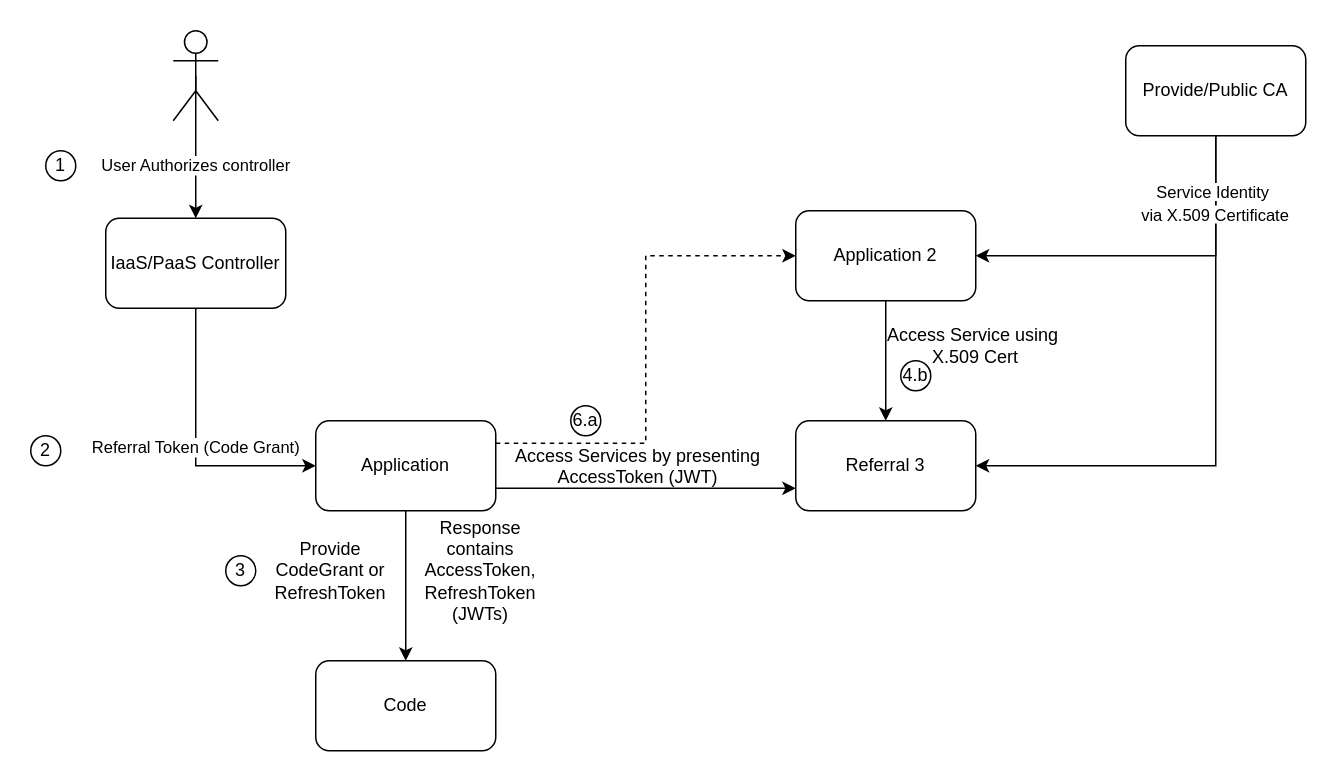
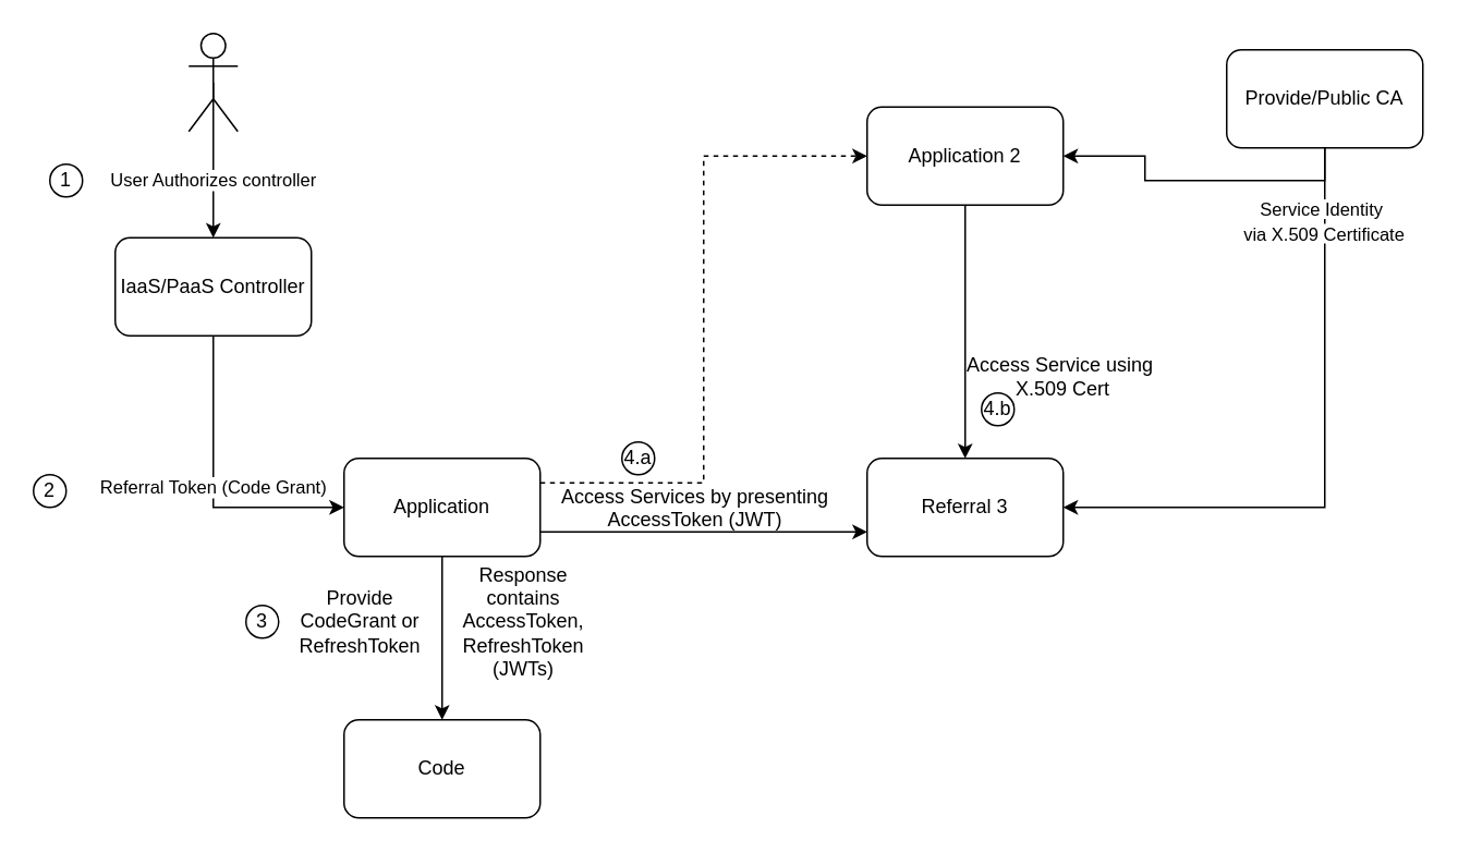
  <mxCell id="0" />
  <mxCell id="1" parent="0" />
  <mxCell id="2" style="edgeStyle=orthogonalEdgeStyle;rounded=0;orthogonalLoop=1;jettySize=auto;html=1;exitX=0.5;exitY=1;exitDx=0;exitDy=0;entryX=0.5;entryY=0;entryDx=0;entryDy=0;" parent="1" source="5" target="9" edge="1"><mxGeometry relative="1" as="geometry" /></mxCell>
  <mxCell id="3" style="edgeStyle=orthogonalEdgeStyle;rounded=0;orthogonalLoop=1;jettySize=auto;html=1;exitX=1;exitY=0.25;exitDx=0;exitDy=0;entryX=0;entryY=0.5;entryDx=0;entryDy=0;dashed=1;" parent="1" source="5" target="7" edge="1"><mxGeometry relative="1" as="geometry" /></mxCell>
  <mxCell id="4" value="" style="edgeStyle=orthogonalEdgeStyle;rounded=0;orthogonalLoop=1;jettySize=auto;html=1;exitX=1;exitY=0.75;exitDx=0;exitDy=0;entryX=0;entryY=0.75;entryDx=0;entryDy=0;" parent="1" source="5" target="8" edge="1"><mxGeometry relative="1" as="geometry" /></mxCell>
  <mxCell id="5" value="Application" style="rounded=1;whiteSpace=wrap;html=1;" parent="1" vertex="1"><mxGeometry x="210" y="280" width="120" height="60" as="geometry" /></mxCell>
  <mxCell id="6" style="edgeStyle=orthogonalEdgeStyle;rounded=0;orthogonalLoop=1;jettySize=auto;html=1;exitX=0.5;exitY=1;exitDx=0;exitDy=0;entryX=0.5;entryY=0;entryDx=0;entryDy=0;" parent="1" source="7" target="8" edge="1"><mxGeometry relative="1" as="geometry" /></mxCell>
- <mxCell id="7" value="Application 2" style="rounded=1;whiteSpace=wrap;html=1;" parent="1" vertex="1"><mxGeometry x="530" y="140" width="120" height="60" as="geometry" /></mxCell>
+ <mxCell id="7" value="Application 2" style="rounded=1;whiteSpace=wrap;html=1;" parent="1" vertex="1"><mxGeometry x="530" y="65" width="120" height="60" as="geometry" /></mxCell>
  <mxCell id="8" value="Referral 3" style="rounded=1;whiteSpace=wrap;html=1;" parent="1" vertex="1"><mxGeometry x="530" y="280" width="120" height="60" as="geometry" /></mxCell>
  <mxCell id="9" value="Code" style="rounded=1;whiteSpace=wrap;html=1;" parent="1" vertex="1"><mxGeometry x="210" y="440" width="120" height="60" as="geometry" /></mxCell>
  <mxCell id="10" value="Referral Token (Code Grant)" style="edgeStyle=orthogonalEdgeStyle;rounded=0;orthogonalLoop=1;jettySize=auto;html=1;exitX=0.5;exitY=1;exitDx=0;exitDy=0;entryX=0;entryY=0.5;entryDx=0;entryDy=0;" parent="1" source="11" target="5" edge="1"><mxGeometry relative="1" as="geometry" /></mxCell>
  <mxCell id="11" value="IaaS/PaaS Controller" style="rounded=1;whiteSpace=wrap;html=1;" parent="1" vertex="1"><mxGeometry x="70" y="145" width="120" height="60" as="geometry" /></mxCell>
  <mxCell id="12" value="Provide CodeGrant or RefreshToken" style="text;html=1;strokeColor=none;fillColor=none;align=center;verticalAlign=middle;whiteSpace=wrap;rounded=0;" parent="1" vertex="1"><mxGeometry x="200" y="370" width="40" height="20" as="geometry" /></mxCell>
  <mxCell id="13" value="Response contains AccessToken,&lt;br&gt;RefreshToken (JWTs)" style="text;html=1;strokeColor=none;fillColor=none;align=center;verticalAlign=middle;whiteSpace=wrap;rounded=0;" parent="1" vertex="1"><mxGeometry x="290" y="370" width="60" height="20" as="geometry" /></mxCell>
  <mxCell id="14" value="Access Services by presenting AccessToken (JWT)" style="text;html=1;whiteSpace=wrap;align=center;" parent="1" vertex="1"><mxGeometry x="330" y="290" width="190" height="60" as="geometry" /></mxCell>
  <mxCell id="15" value="" style="edgeStyle=orthogonalEdgeStyle;rounded=0;orthogonalLoop=1;jettySize=auto;html=1;exitX=0.5;exitY=1;exitDx=0;exitDy=0;entryX=1;entryY=0.5;entryDx=0;entryDy=0;" parent="1" source="17" target="7" edge="1"><mxGeometry x="-0.333" y="-51" relative="1" as="geometry"><mxPoint x="-50" y="61" as="offset" /></mxGeometry></mxCell>
  <mxCell id="16" style="edgeStyle=orthogonalEdgeStyle;rounded=0;orthogonalLoop=1;jettySize=auto;html=1;exitX=0.5;exitY=1;exitDx=0;exitDy=0;entryX=1;entryY=0.5;entryDx=0;entryDy=0;" parent="1" source="17" target="8" edge="1"><mxGeometry relative="1" as="geometry" /></mxCell>
  <mxCell id="17" value="Provide/Public CA" style="rounded=1;whiteSpace=wrap;html=1;align=center;" parent="1" vertex="1"><mxGeometry x="750" y="30" width="120" height="60" as="geometry" /></mxCell>
  <mxCell id="18" value="&lt;span style=&quot;font-size: 11px ; white-space: nowrap ; background-color: rgb(255 , 255 , 255)&quot;&gt;Service Identity&amp;nbsp;&lt;/span&gt;&lt;br style=&quot;font-size: 11px ; white-space: nowrap&quot;&gt;&lt;span style=&quot;font-size: 11px ; white-space: nowrap ; background-color: rgb(255 , 255 , 255)&quot;&gt;via X.509 Certificate&lt;/span&gt;" style="text;html=1;strokeColor=none;fillColor=none;align=center;verticalAlign=middle;whiteSpace=wrap;rounded=0;" parent="1" vertex="1"><mxGeometry x="790" y="125" width="40" height="20" as="geometry" /></mxCell>
  <mxCell id="19" value="User Authorizes controller" style="edgeStyle=orthogonalEdgeStyle;rounded=0;orthogonalLoop=1;jettySize=auto;html=1;exitX=0.5;exitY=0.5;exitDx=0;exitDy=0;exitPerimeter=0;entryX=0.5;entryY=0;entryDx=0;entryDy=0;" parent="1" source="20" target="11" edge="1"><mxGeometry x="0.263" relative="1" as="geometry"><mxPoint as="offset" /></mxGeometry></mxCell>
  <mxCell id="20" value="" style="shape=umlActor;verticalLabelPosition=bottom;labelBackgroundColor=#ffffff;verticalAlign=top;html=1;outlineConnect=0;align=center;" parent="1" vertex="1"><mxGeometry x="115" y="20" width="30" height="60" as="geometry" /></mxCell>
- <mxCell id="21" value="6.a" style="ellipse;whiteSpace=wrap;html=1;align=center;" parent="1" vertex="1"><mxGeometry x="380" y="270" width="20" height="20" as="geometry" /></mxCell>
+ <mxCell id="21" value="4.a" style="ellipse;whiteSpace=wrap;html=1;align=center;" parent="1" vertex="1"><mxGeometry x="380" y="270" width="20" height="20" as="geometry" /></mxCell>
  <mxCell id="22" value="1" style="ellipse;whiteSpace=wrap;html=1;align=center;" parent="1" vertex="1"><mxGeometry x="30" y="100" width="20" height="20" as="geometry" /></mxCell>
  <mxCell id="23" value="2" style="ellipse;whiteSpace=wrap;html=1;align=center;" parent="1" vertex="1"><mxGeometry x="20" y="290" width="20" height="20" as="geometry" /></mxCell>
  <mxCell id="24" value="3" style="ellipse;whiteSpace=wrap;html=1;align=center;" parent="1" vertex="1"><mxGeometry x="150" y="370" width="20" height="20" as="geometry" /></mxCell>
  <mxCell id="25" value="Access Service using&amp;nbsp;&lt;br&gt;X.509 Cert" style="text;html=1;strokeColor=none;fillColor=none;align=center;verticalAlign=middle;whiteSpace=wrap;rounded=0;" parent="1" vertex="1"><mxGeometry x="590" y="220" width="120" height="20" as="geometry" /></mxCell>
  <mxCell id="26" value="4.b" style="ellipse;whiteSpace=wrap;html=1;align=center;" parent="1" vertex="1"><mxGeometry x="600" y="240" width="20" height="20" as="geometry" /></mxCell>
